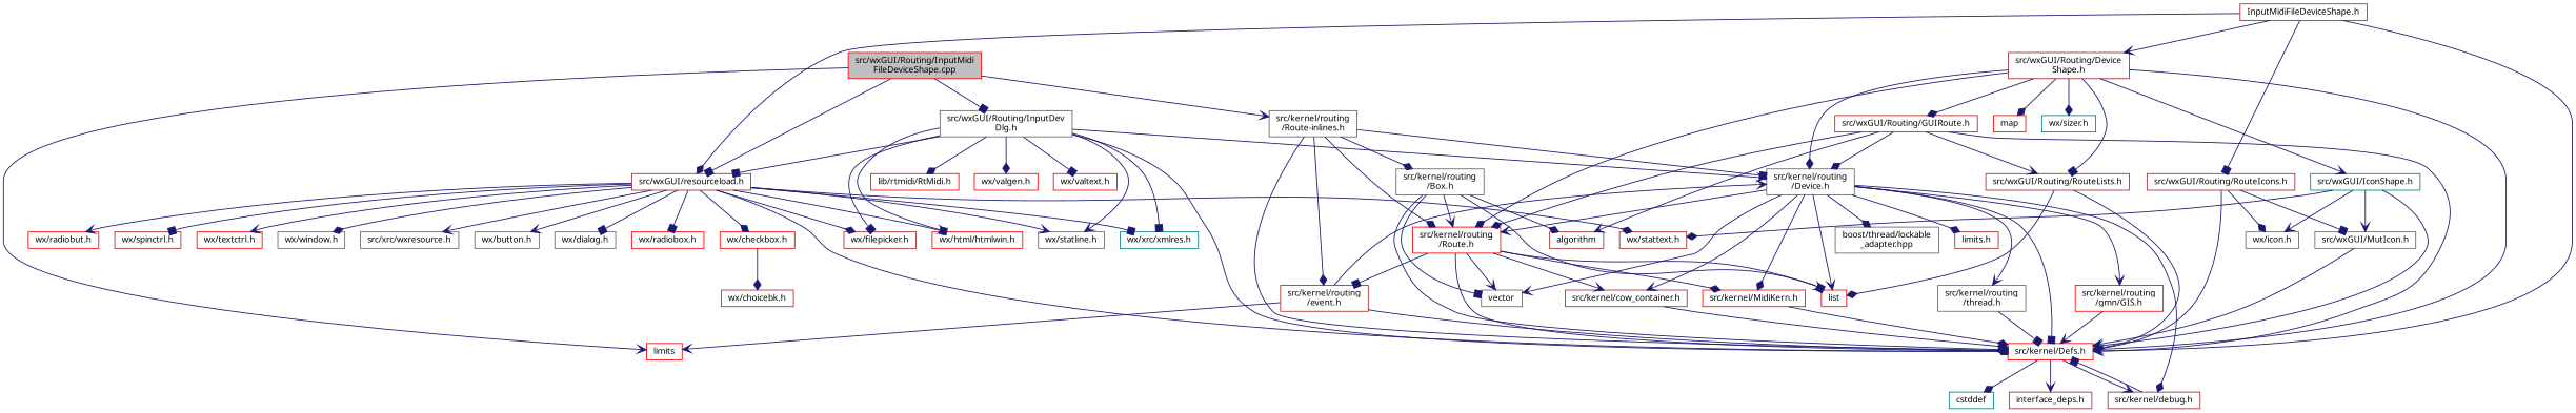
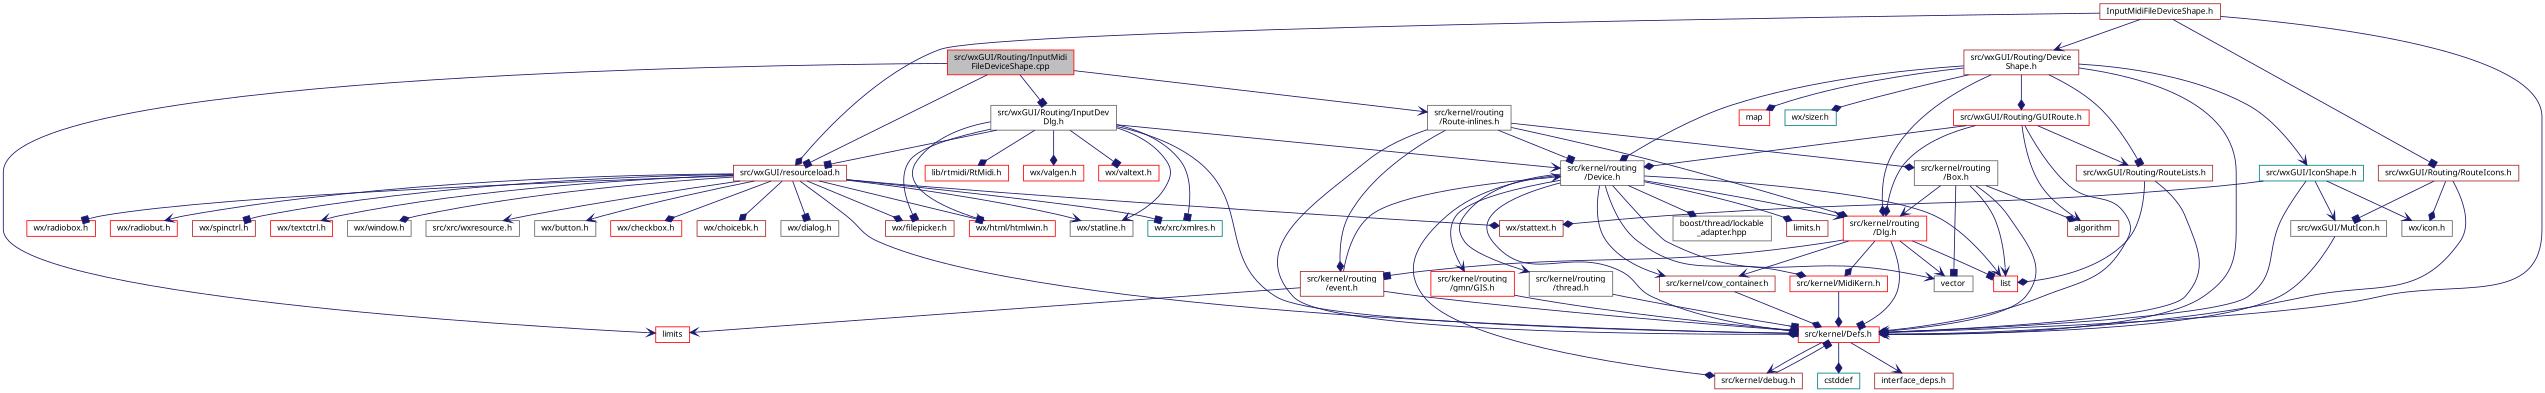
  digraph {
    node [color=red fillcolor=white fontname=Sans fontsize=10 shape=record style=filled]
    edge [arrowhead=vee color=midnightblue fontname=Sans fontsize=10 labelfontname=Sans labelfontsize=10 style=solid]
    n1 [fillcolor=grey75 fontcolor=black height=0.2 label="src/wxGUI/Routing/InputMidi\lFileDeviceShape.cpp" width=0.4]
    n2 [height=0.2 label=limits width=0.4]
    n3 [color=brown height=0.2 label="src/wxGUI/resourceload.h" width=0.4]
    n4 [color=gray40 height=0.2 label="src/wxGUI/Routing/InputDev\lDlg.h" width=0.4]
    n5 [color=gray40 height=0.2 label="src/kernel/routing\l/Route-inlines.h" width=0.4]
    n6 [color=brown height=0.2 label="InputMidiFileDeviceShape.h" width=0.4]
    n7 [height=0.2 label="src/kernel/Defs.h" width=0.4]
    n8 [color=brown height=0.2 label="src/wxGUI/Routing/RouteIcons.h" width=0.4]
    n9 [color=brown height=0.2 label="src/wxGUI/Routing/Device\lShape.h" width=0.4]
    n10 [color=brown height=0.2 label="wx/stattext.h" width=0.4]
    n11 [color=gray40 height=0.2 label="wx/button.h" width=0.4]
    n12 [height=0.2 label="wx/checkbox.h" width=0.4]
    n13 [color=brown height=0.2 label="wx/choicebk.h" width=0.4]
    n14 [color=gray40 height=0.2 label="wx/dialog.h" width=0.4]
    n15 [color=brown height=0.2 label="wx/filepicker.h" width=0.4]
    n16 [height=0.2 label="wx/html/htmlwin.h" width=0.4]
    n17 [height=0.2 label="wx/radiobox.h" width=0.4]
    n18 [height=0.2 label="wx/radiobut.h" width=0.4]
    n19 [color=brown height=0.2 label="wx/spinctrl.h" width=0.4]
    n20 [height=0.2 label="wx/textctrl.h" width=0.4]
    n21 [color=gray40 height=0.2 label="wx/statline.h" width=0.4]
    n22 [color=gray40 height=0.2 label="wx/window.h" width=0.4]
    n23 [color=teal height=0.2 label="wx/xrc/xmlres.h" width=0.4]
    n24 [color=gray40 height=0.2 label="src/xrc/wxresource.h" width=0.4]
    n25 [color=gray40 height=0.2 label="src/kernel/routing\l/Device.h" width=0.4]
    n26 [height=0.2 label="lib/rtmidi/RtMidi.h" width=0.4]
    n27 [height=0.2 label="wx/valgen.h" width=0.4]
    n28 [height=0.2 label="wx/valtext.h" width=0.4]
-   n29 [height=0.2 label="src/kernel/routing\l/Route.h" width=0.4]
+   n29 [height=0.2 label="src/kernel/routing\l/Dlg.h" width=0.4]
    n30 [color=brown height=0.2 label="src/kernel/routing\l/event.h" width=0.4]
    n31 [color=gray40 height=0.2 label="src/kernel/routing\l/Box.h" width=0.4]
    n32 [color=brown height=0.2 label="interface_deps.h" width=0.4]
    n33 [color=teal height=0.2 label=cstddef width=0.4]
    n34 [color=brown height=0.2 label="src/kernel/debug.h" width=0.4]
    n35 [color=gray40 height=0.2 label="src/wxGUI/MutIcon.h" width=0.4]
    n36 [color=gray40 height=0.2 label="wx/icon.h" width=0.4]
    n37 [color=teal height=0.2 label="src/wxGUI/IconShape.h" width=0.4]
    n38 [height=0.2 label="src/wxGUI/Routing/GUIRoute.h" width=0.4]
    n39 [color=brown height=0.2 label="src/wxGUI/Routing/RouteLists.h" width=0.4]
    n40 [height=0.2 label=map width=0.4]
    n41 [color=teal height=0.2 label="wx/sizer.h" width=0.4]
    n42 [color=brown height=0.2 label="src/kernel/cow_container.h" width=0.4]
    n43 [height=0.2 label="src/kernel/MidiKern.h" width=0.4]
    n44 [height=0.2 label=list width=0.4]
    n45 [color=gray40 height=0.2 label=vector width=0.4]
    n46 [height=0.2 label="src/kernel/routing\l/gmn/GIS.h" width=0.4]
    n47 [color=gray40 height=0.2 label="src/kernel/routing\l/thread.h" width=0.4]
    n48 [color=gray40 height=0.2 label="boost/thread/lockable\l_adapter.hpp" width=0.4]
    n49 [color=brown height=0.2 label="limits.h" width=0.4]
    n50 [color=brown height=0.2 label=algorithm width=0.4]
    n1 -> n2
    n1 -> n3 [arrowhead=box]
    n1 -> n4 [arrowhead=box]
    n1 -> n5
    n3 -> n7 [arrowhead=diamond]
    n3 -> n10 [arrowhead=diamond]
    n3 -> n11
    n3 -> n12 [arrowhead=diamond]
-   n12 -> n13 [arrowhead=diamond]
+   n3 -> n13 [arrowhead=diamond]
    n3 -> n14 [arrowhead=box]
    n3 -> n15 [arrowhead=diamond]
    n3 -> n16 [arrowhead=box]
    n3 -> n17 [arrowhead=box]
    n3 -> n18
    n3 -> n19 [arrowhead=box]
    n3 -> n20
    n3 -> n21
    n3 -> n22 [arrowhead=diamond]
    n3 -> n23 [arrowhead=box]
    n3 -> n24
    n4 -> n3 [arrowhead=box]
    n4 -> n7 [arrowhead=box]
    n4 -> n15 [arrowhead=box]
    n4 -> n16
    n4 -> n21
    n4 -> n23 [arrowhead=box]
    n4 -> n25
    n4 -> n26 [arrowhead=diamond]
    n4 -> n27 [arrowhead=diamond]
    n4 -> n28 [arrowhead=box]
    n5 -> n7 [arrowhead=diamond]
    n5 -> n25 [arrowhead=box]
    n5 -> n29 [arrowhead=diamond]
    n5 -> n30 [arrowhead=diamond]
    n5 -> n31 [arrowhead=diamond]
    n6 -> n3 [arrowhead=diamond]
    n6 -> n7
    n6 -> n8 [arrowhead=box]
    n6 -> n9
    n7 -> n32
    n7 -> n33 [arrowhead=diamond]
    n7 -> n34
    n8 -> n7 [arrowhead=diamond]
    n8 -> n35 [arrowhead=box]
    n8 -> n36 [arrowhead=diamond]
    n9 -> n7
    n9 -> n25 [arrowhead=diamond]
    n9 -> n29 [arrowhead=diamond]
    n9 -> n37
    n9 -> n38 [arrowhead=diamond]
    n9 -> n39 [arrowhead=box]
    n9 -> n40 [arrowhead=diamond]
    n9 -> n41 [arrowhead=diamond]
    n25 -> n7 [arrowhead=box]
    n25 -> n29
    n25 -> n34 [arrowhead=diamond]
    n25 -> n42
    n25 -> n43 [arrowhead=diamond]
    n25 -> n44
    n25 -> n45
    n25 -> n46
    n25 -> n47
    n25 -> n48 [arrowhead=diamond]
    n25 -> n49 [arrowhead=diamond]
    n29 -> n7 [arrowhead=box]
    n29 -> n30 [arrowhead=box]
    n29 -> n42
    n29 -> n43 [arrowhead=diamond]
    n29 -> n44 [arrowhead=box]
    n29 -> n45
    n30 -> n2
    n30 -> n7 [arrowhead=diamond]
    n30 -> n25
    n31 -> n7 [arrowhead=diamond]
    n31 -> n29
    n31 -> n44
    n31 -> n45 [arrowhead=box]
    n31 -> n50 [arrowhead=diamond]
    n34 -> n7 [arrowhead=box]
    n35 -> n7
    n37 -> n7
    n37 -> n10 [arrowhead=diamond]
    n37 -> n35
    n37 -> n36
    n38 -> n7
    n38 -> n25 [arrowhead=diamond]
    n38 -> n29 [arrowhead=diamond]
    n38 -> n39
    n38 -> n50
    n39 -> n7 [arrowhead=diamond]
    n39 -> n44 [arrowhead=diamond]
    n42 -> n7 [arrowhead=diamond]
    n43 -> n7 [arrowhead=diamond]
    n46 -> n7
    n47 -> n7 [arrowhead=box]
  }
